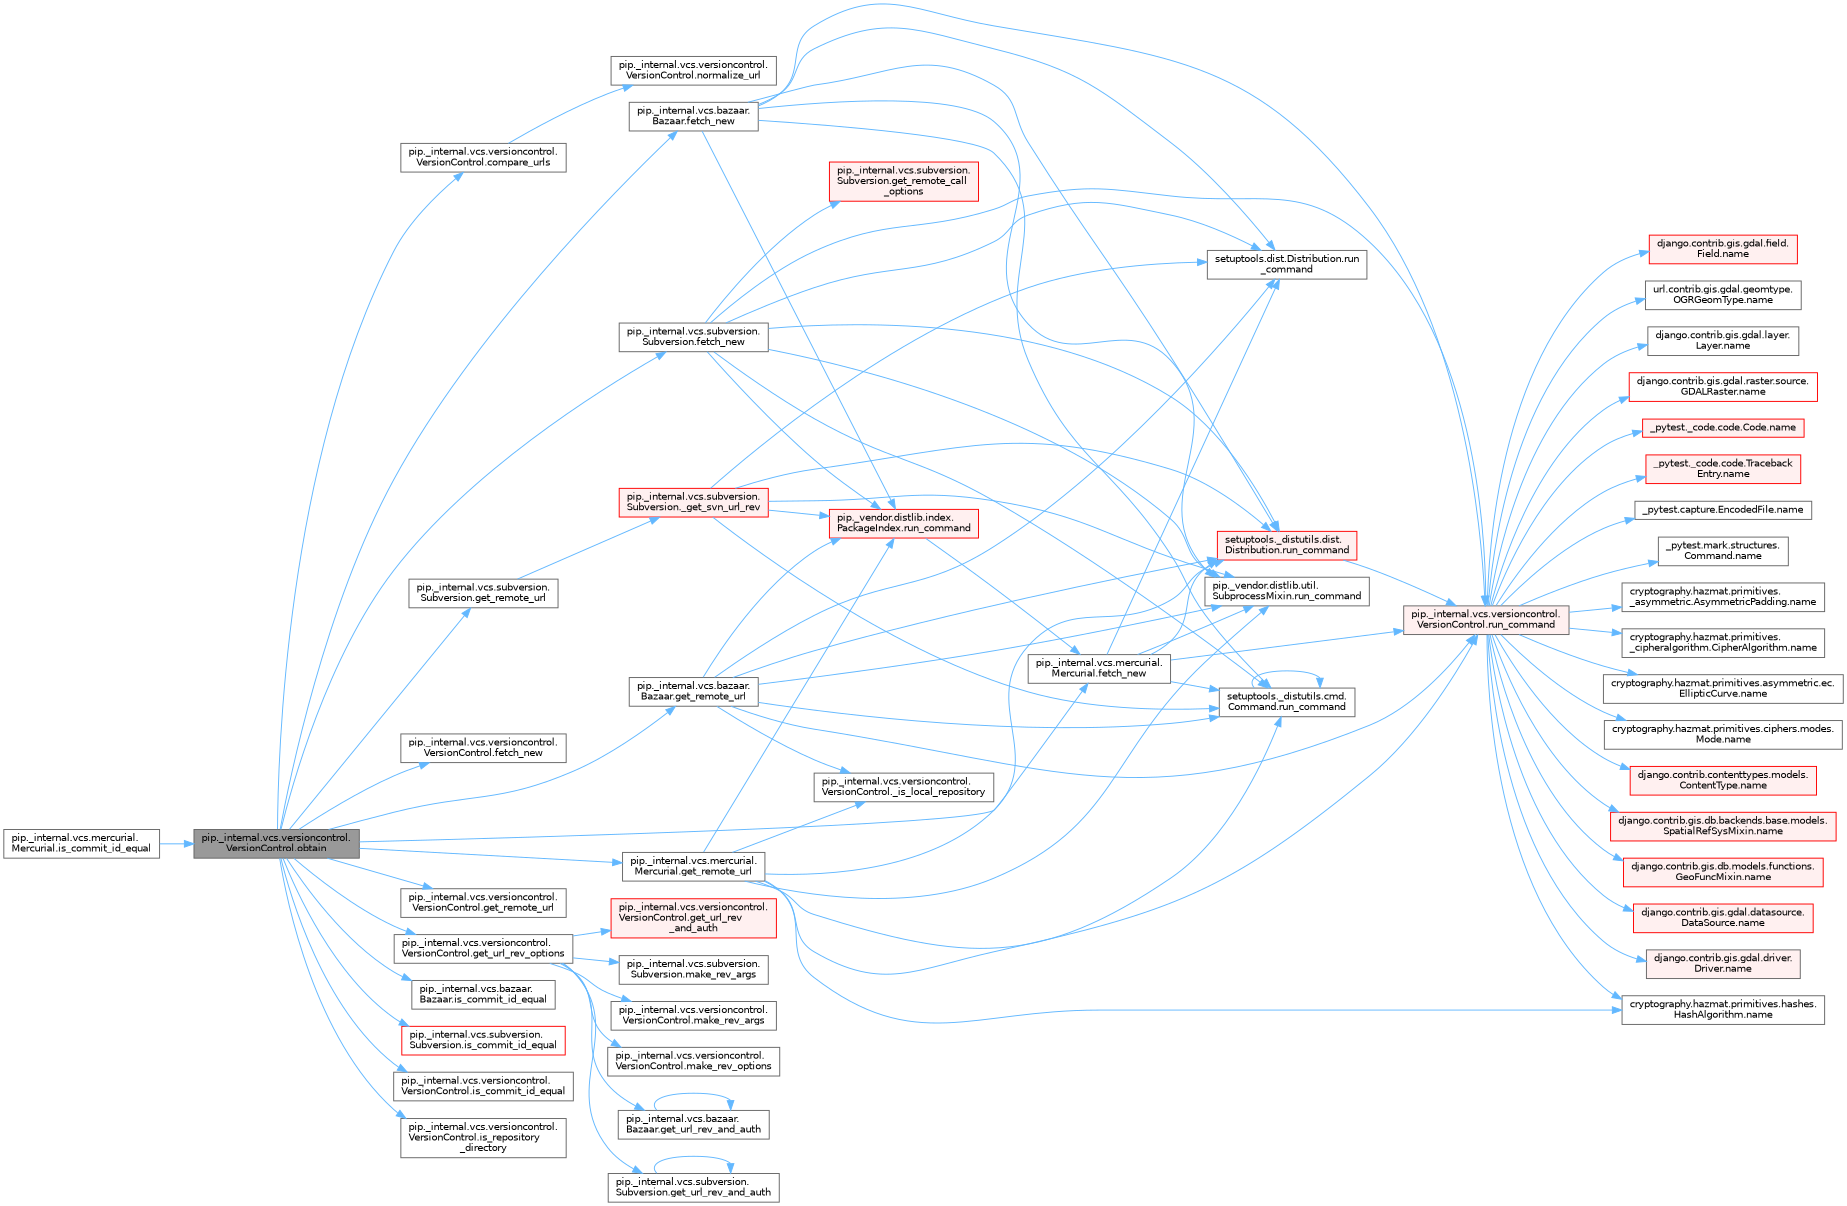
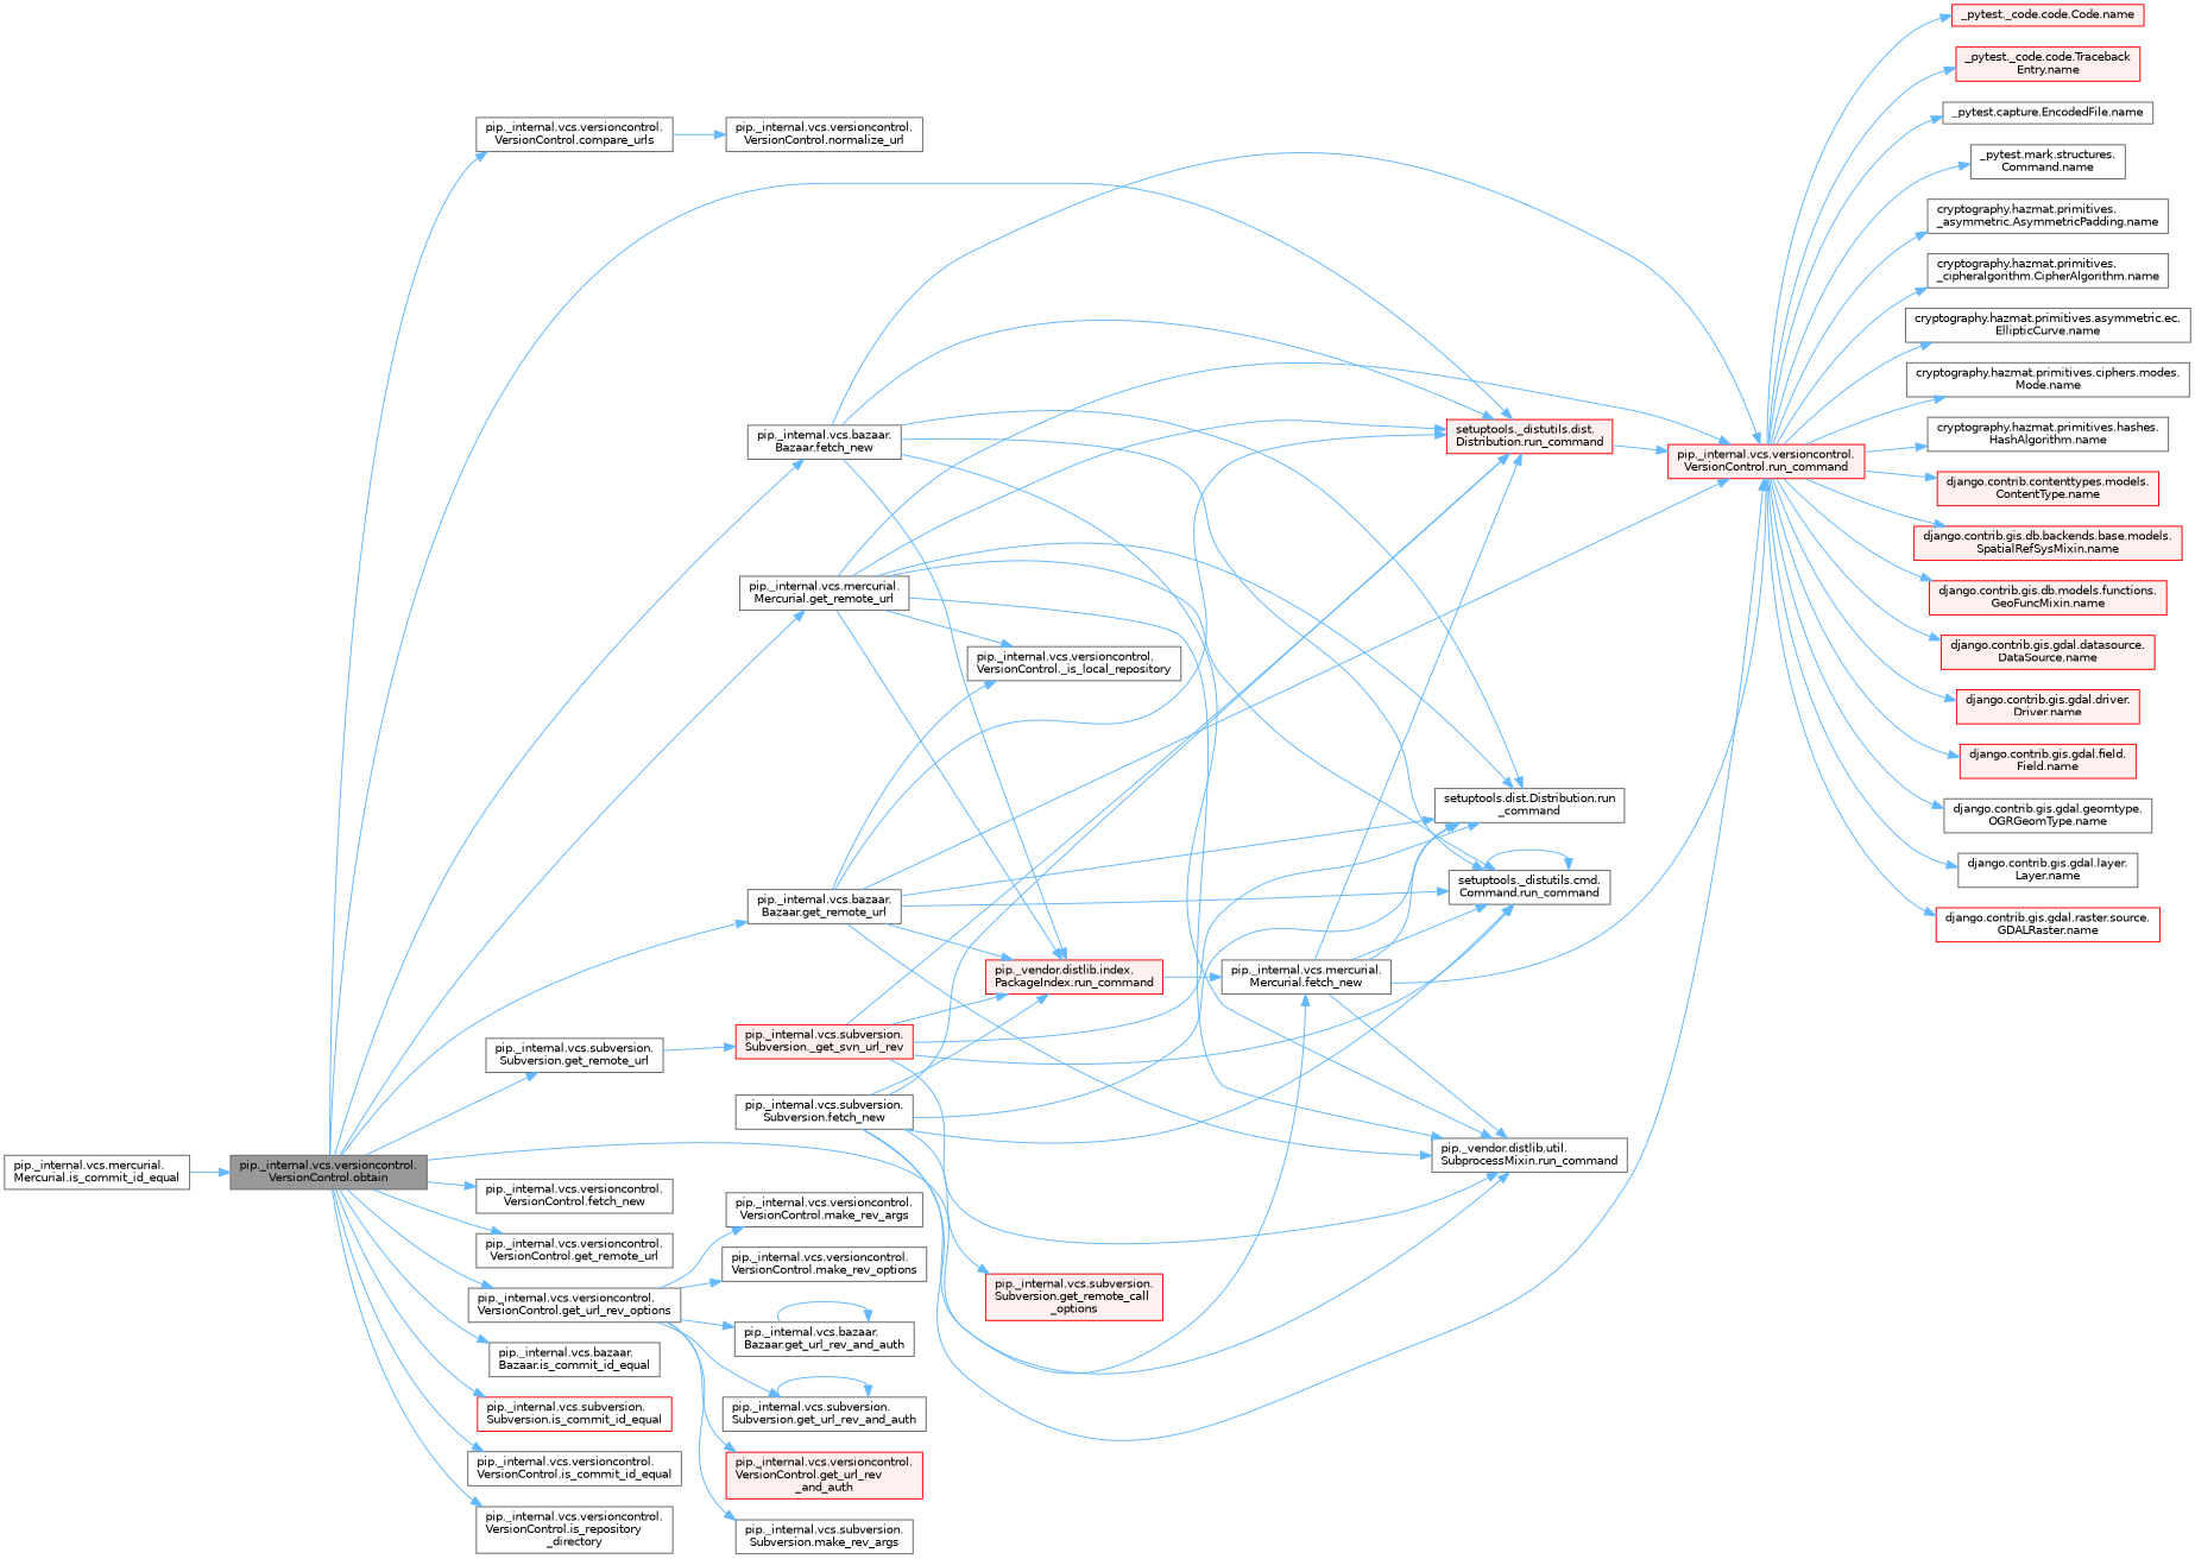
  digraph {
    rankdir=LR
    node [color=grey40 fillcolor=white fontname=Helvetica fontsize=10 shape=box style=filled]
    edge [color=steelblue1 fontname=Helvetica fontsize=10 labelfontname=Helvetica labelfontsize=10 style=solid]
    n1 [color=gray40 fillcolor=grey60 fontcolor=black height=0.2 label="pip._internal.vcs.versioncontrol.\lVersionControl.obtain" width=0.4]
    n2 [height=0.2 label="pip._internal.vcs.versioncontrol.\lVersionControl.compare_urls" width=0.4]
    n3 [height=0.2 label="pip._internal.vcs.bazaar.\lBazaar.fetch_new" width=0.4]
    n4 [height=0.2 label="pip._internal.vcs.mercurial.\lMercurial.fetch_new" width=0.4]
    n5 [height=0.2 label="pip._internal.vcs.subversion.\lSubversion.fetch_new" width=0.4]
    n6 [height=0.2 label="pip._internal.vcs.versioncontrol.\lVersionControl.fetch_new" width=0.4]
    n7 [height=0.2 label="pip._internal.vcs.bazaar.\lBazaar.get_remote_url" width=0.4]
    n8 [height=0.2 label="pip._internal.vcs.mercurial.\lMercurial.get_remote_url" width=0.4]
    n9 [height=0.2 label="pip._internal.vcs.subversion.\lSubversion.get_remote_url" width=0.4]
    n10 [height=0.2 label="pip._internal.vcs.versioncontrol.\lVersionControl.get_remote_url" width=0.4]
    n11 [height=0.2 label="pip._internal.vcs.versioncontrol.\lVersionControl.get_url_rev_options" width=0.4]
    n12 [height=0.2 label="pip._internal.vcs.bazaar.\lBazaar.is_commit_id_equal" width=0.4]
    n13 [color=red height=0.2 label="pip._internal.vcs.subversion.\lSubversion.is_commit_id_equal" width=0.4]
    n14 [height=0.2 label="pip._internal.vcs.versioncontrol.\lVersionControl.is_commit_id_equal" width=0.4]
    n15 [height=0.2 label="pip._internal.vcs.versioncontrol.\lVersionControl.is_repository\l_directory" width=0.4]
    n16 [height=0.2 label="pip._internal.vcs.versioncontrol.\lVersionControl.normalize_url" width=0.4]
-   n17 [fillcolor="#FFF0F0" height=0.2 label="pip._internal.vcs.versioncontrol.\lVersionControl.run_command" width=0.4]
+   n17 [color=red fillcolor="#FFF0F0" height=0.2 label="pip._internal.vcs.versioncontrol.\lVersionControl.run_command" width=0.4]
    n18 [color=red fillcolor="#FFF0F0" height=0.2 label="pip._vendor.distlib.index.\lPackageIndex.run_command" width=0.4]
    n19 [height=0.2 label="pip._vendor.distlib.util.\lSubprocessMixin.run_command" width=0.4]
    n20 [height=0.2 label="setuptools._distutils.cmd.\lCommand.run_command" width=0.4]
    n21 [color=red fillcolor="#FFF0F0" height=0.2 label="setuptools._distutils.dist.\lDistribution.run_command" width=0.4]
    n22 [height=0.2 label="setuptools.dist.Distribution.run\l_command" width=0.4]
    n23 [color=red fillcolor="#FFF0F0" height=0.2 label="pip._internal.vcs.subversion.\lSubversion.get_remote_call\l_options" width=0.4]
    n24 [height=0.2 label="pip._internal.vcs.versioncontrol.\lVersionControl._is_local_repository" width=0.4]
    n25 [color=red fillcolor="#FFF0F0" height=0.2 label="pip._internal.vcs.subversion.\lSubversion._get_svn_url_rev" width=0.4]
    n26 [height=0.2 label="pip._internal.vcs.bazaar.\lBazaar.get_url_rev_and_auth" width=0.4]
    n27 [height=0.2 label="pip._internal.vcs.subversion.\lSubversion.get_url_rev_and_auth" width=0.4]
    n28 [color=red fillcolor="#FFF0F0" height=0.2 label="pip._internal.vcs.versioncontrol.\lVersionControl.get_url_rev\l_and_auth" width=0.4]
    n29 [height=0.2 label="pip._internal.vcs.subversion.\lSubversion.make_rev_args" width=0.4]
    n30 [height=0.2 label="pip._internal.vcs.versioncontrol.\lVersionControl.make_rev_args" width=0.4]
    n31 [height=0.2 label="pip._internal.vcs.versioncontrol.\lVersionControl.make_rev_options" width=0.4]
    n32 [height=0.2 label="pip._internal.vcs.mercurial.\lMercurial.is_commit_id_equal" width=0.4]
    n33 [color=red fillcolor="#FFF0F0" height=0.2 label="_pytest._code.code.Code.name" width=0.4]
    n34 [color=red fillcolor="#FFF0F0" height=0.2 label="_pytest._code.code.Traceback\lEntry.name" width=0.4]
    n35 [height=0.2 label="_pytest.capture.EncodedFile.name" width=0.4]
    n36 [height=0.2 label="_pytest.mark.structures.\lCommand.name" width=0.4]
    n37 [height=0.2 label="cryptography.hazmat.primitives.\l_asymmetric.AsymmetricPadding.name" width=0.4]
    n38 [height=0.2 label="cryptography.hazmat.primitives.\l_cipheralgorithm.CipherAlgorithm.name" width=0.4]
    n39 [height=0.2 label="cryptography.hazmat.primitives.asymmetric.ec.\lEllipticCurve.name" width=0.4]
    n40 [height=0.2 label="cryptography.hazmat.primitives.ciphers.modes.\lMode.name" width=0.4]
    n41 [height=0.2 label="cryptography.hazmat.primitives.hashes.\lHashAlgorithm.name" width=0.4]
    n42 [color=red fillcolor="#FFF0F0" height=0.2 label="django.contrib.contenttypes.models.\lContentType.name" width=0.4]
    n43 [color=red fillcolor="#FFF0F0" height=0.2 label="django.contrib.gis.db.backends.base.models.\lSpatialRefSysMixin.name" width=0.4]
    n44 [color=red fillcolor="#FFF0F0" height=0.2 label="django.contrib.gis.db.models.functions.\lGeoFuncMixin.name" width=0.4]
    n45 [color=red fillcolor="#FFF0F0" height=0.2 label="django.contrib.gis.gdal.datasource.\lDataSource.name" width=0.4]
-   n46 [fillcolor="#FFF0F0" height=0.2 label="django.contrib.gis.gdal.driver.\lDriver.name" width=0.4]
+   n46 [color=red fillcolor="#FFF0F0" height=0.2 label="django.contrib.gis.gdal.driver.\lDriver.name" width=0.4]
    n47 [color=red fillcolor="#FFF0F0" height=0.2 label="django.contrib.gis.gdal.field.\lField.name" width=0.4]
-   n48 [height=0.2 label="url.contrib.gis.gdal.geomtype.\lOGRGeomType.name" width=0.4]
+   n48 [height=0.2 label="django.contrib.gis.gdal.geomtype.\lOGRGeomType.name" width=0.4]
    n49 [height=0.2 label="django.contrib.gis.gdal.layer.\lLayer.name" width=0.4]
    n50 [color=red height=0.2 label="django.contrib.gis.gdal.raster.source.\lGDALRaster.name" width=0.4]
    n1 -> n2
    n1 -> n3
    n1 -> n4
-   n1 -> n5
+   n1 -> n21
    n1 -> n6
    n1 -> n7
    n1 -> n8
    n1 -> n9
    n1 -> n10
    n1 -> n11
    n1 -> n12
    n1 -> n13
    n1 -> n14
    n1 -> n15
    n2 -> n16
    n3 -> n17
    n3 -> n18
    n3 -> n19
    n3 -> n20
    n3 -> n21
    n3 -> n22
    n4 -> n17
    n4 -> n19
    n4 -> n20
    n4 -> n21
    n4 -> n22
    n5 -> n17
    n5 -> n18
    n5 -> n19
    n5 -> n20
    n5 -> n21
    n5 -> n22
    n5 -> n23
    n7 -> n17
    n7 -> n18
    n7 -> n19
    n7 -> n20
    n7 -> n21
    n7 -> n22
    n7 -> n24
    n8 -> n17
    n8 -> n18
    n8 -> n19
    n8 -> n20
    n8 -> n21
-   n8 -> n41
+   n8 -> n22
    n8 -> n24
    n9 -> n25
    n11 -> n26
    n11 -> n27
    n11 -> n28
    n11 -> n29
    n11 -> n30
    n11 -> n31
    n17 -> n33
    n17 -> n34
    n17 -> n35
    n17 -> n36
    n17 -> n37
    n17 -> n38
    n17 -> n39
    n17 -> n40
    n17 -> n41
    n17 -> n42
    n17 -> n43
    n17 -> n44
    n17 -> n45
    n17 -> n46
    n17 -> n47
    n17 -> n48
    n17 -> n49
    n17 -> n50
    n18 -> n4
    n20 -> n20
    n21 -> n17
    n25 -> n18
    n25 -> n19
    n25 -> n20
    n25 -> n21
    n25 -> n22
    n26 -> n26
    n27 -> n27
    n32 -> n1
  }
